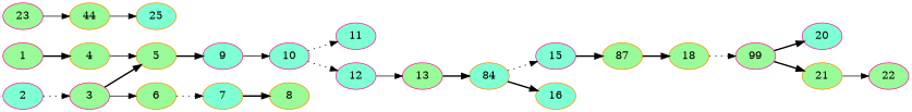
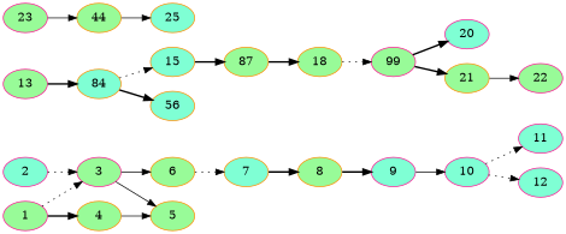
  digraph {
    rankdir=LR
    node [alpha=0.09 color=darkorange fillcolor=palegreen style=filled]
    edge [style=bold]
    1 [alpha=0.20 color=deeppink expect_size=19201024]
    3 [alpha=0.16 color=deeppink expect_size=7185408]
    4 [alpha=0.08 expect_size=48037888]
    5 [alpha=0.19 expect_size=41413632]
    6 [expect_size=25100288]
    7 [expect_size=46120960 fillcolor=aquamarine]
    2 [alpha=0.16 color=deeppink expect_size=6387712 fillcolor=aquamarine]
    8 [alpha=0.01 expect_size=15672320]
    9 [alpha=0.07 color=deeppink expect_size=18895872 fillcolor=aquamarine]
    10 [alpha=0.12 color=deeppink expect_size=11496448 fillcolor=aquamarine]
    11 [color=deeppink expect_size=18768896 fillcolor=aquamarine]
    12 [alpha=0.06 color=deeppink expect_size=18582528 fillcolor=aquamarine]
    13 [alpha=0.19 color=deeppink expect_size=9348096]
    n14 [alpha=0.10 expect_size=48238592 fillcolor=aquamarine label=84]
-   15 [alpha=0.00 color=deeppink expect_size=18842624 fillcolor=aquamarine]
-   16 [alpha=0.18 expect_size=17283072 fillcolor=aquamarine]
+   15 [alpha=0.00 expect_size=18842624 fillcolor=aquamarine]
+   16 [alpha=0.18 expect_size=17283072 fillcolor=aquamarine label=56]
    n17 [alpha=0.02 expect_size=38920192 label=87]
    18 [alpha=0.13 expect_size=12052480]
    n19 [alpha=0.14 color=deeppink expect_size=13805568 label=99]
    20 [alpha=0.07 color=deeppink expect_size=29973504 fillcolor=aquamarine]
    21 [alpha=0.06 expect_size=11865088]
    22 [alpha=0.05 color=deeppink expect_size=33020928]
    23 [alpha=0.06 color=deeppink expect_size=48029696]
    n24 [alpha=0.04 expect_size=46170112 label=44]
    25 [alpha=0.18 expect_size=23016448 fillcolor=aquamarine]
+   1 -> 3 [style=dotted]
    1 -> 4
-   3 -> 5
+   3 -> 5 [style=solid]
    3 -> 6 [style=solid]
    4 -> 5 [style=solid]
    6 -> 7 [style=dotted]
    7 -> 8
    2 -> 3 [style=dotted]
-   5 -> 9
+   8 -> 9
    9 -> 10 [style=solid]
    10 -> 11 [style=dotted]
    10 -> 12 [style=dotted]
-   12 -> 13 [style=solid]
    13 -> n14
    n14 -> 15 [style=dotted]
    n14 -> 16
    15 -> n17
    n17 -> 18
    18 -> n19 [style=dotted]
    n19 -> 20
    n19 -> 21
    21 -> 22 [style=solid]
    23 -> n24 [style=solid]
    n24 -> 25 [style=solid]
  }
